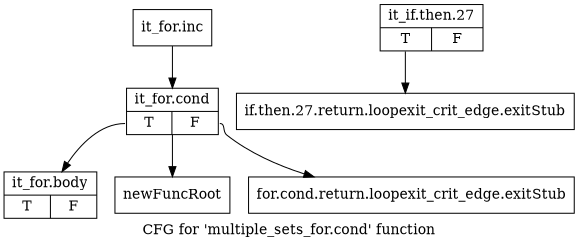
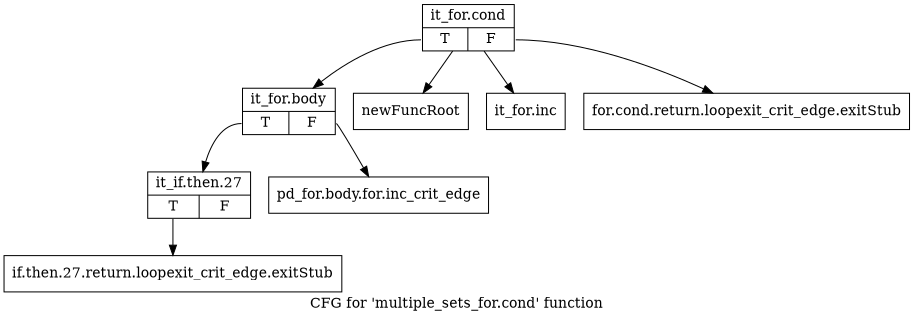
  digraph {
    label="CFG for 'multiple_sets_for.cond' function"
    node [shape=record]
    edge [tailport=s0]
    n1 [label="{newFuncRoot}"]
    n2 [label="{it_for.cond|{<s0>T|<s1>F}}"]
    n3 [label="{for.cond.return.loopexit_crit_edge.exitStub}"]
    n4 [label="{it_for.body|{<s0>T|<s1>F}}"]
    n5 [label="{it_if.then.27|{<s0>T|<s1>F}}"]
+   n6 [label="{pd_for.body.for.inc_crit_edge}"]
    n7 [label="{if.then.27.return.loopexit_crit_edge.exitStub}"]
    n8 [label="{it_for.inc}"]
    n2 -> n1 [tailport=""]
    n2 -> n3 [tailport=s1]
    n2 -> n4
+   n4 -> n5
+   n4 -> n6 [tailport=s1]
    n5 -> n7
-   n8 -> n2 [tailport=""]
+   n2 -> n8 [tailport=""]
  }
